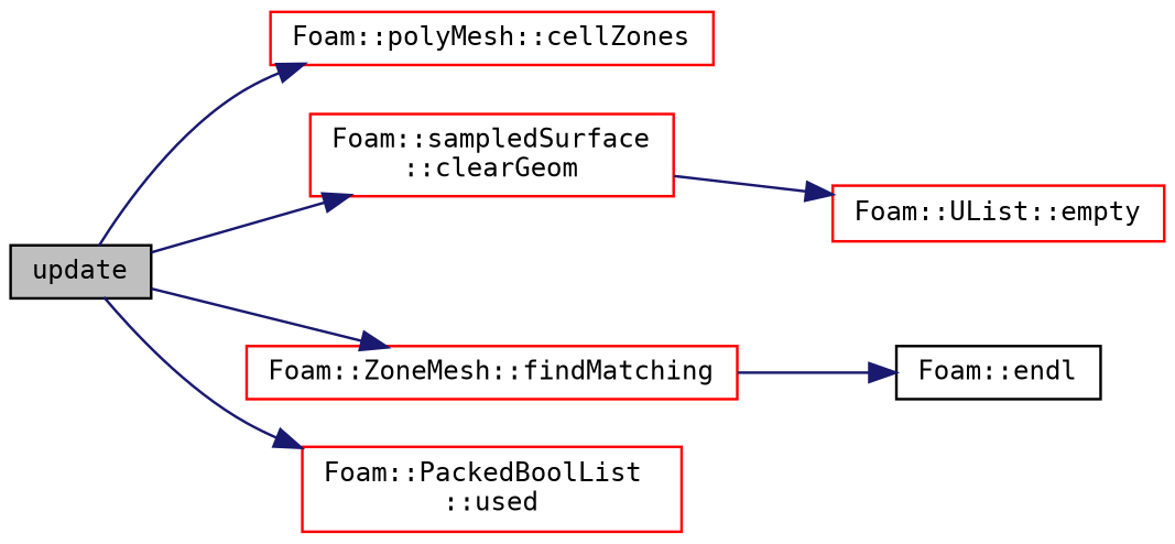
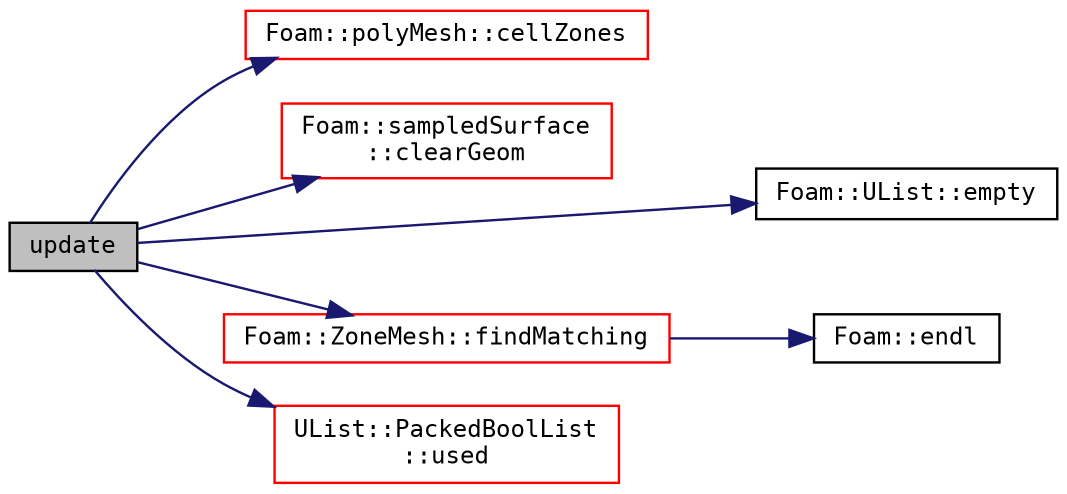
  digraph {
    fontname="DejaVu Sans Mono"
    rankdir=LR
    node [color=red fontname="DejaVu Sans Mono" fontsize=10 shape=record]
    edge [color=midnightblue fontname="DejaVu Sans Mono" fontsize=10 labelfontname=FreeSans labelfontsize=10 style=solid]
    n1 [color=black fillcolor=grey75 fontcolor=black height=0.2 label=update style=filled width=0.4]
    n2 [height=0.2 label="Foam::polyMesh::cellZones" width=0.4]
    n3 [height=0.2 label="Foam::sampledSurface\l::clearGeom" width=0.4]
-   n4 [height=0.2 label="Foam::UList::empty" width=0.4]
+   n4 [color=black height=0.2 label="Foam::UList::empty" width=0.4]
    n5 [height=0.2 label="Foam::ZoneMesh::findMatching" width=0.4]
-   n6 [height=0.2 label="Foam::PackedBoolList\l::used" width=0.4]
+   n6 [height=0.2 label="UList::PackedBoolList\l::used" width=0.4]
    n7 [color=black height=0.2 label="Foam::endl" width=0.4]
    n1 -> n2
    n1 -> n3
-   n3 -> n4
+   n1 -> n4
    n1 -> n5
    n1 -> n6
    n5 -> n7
  }
